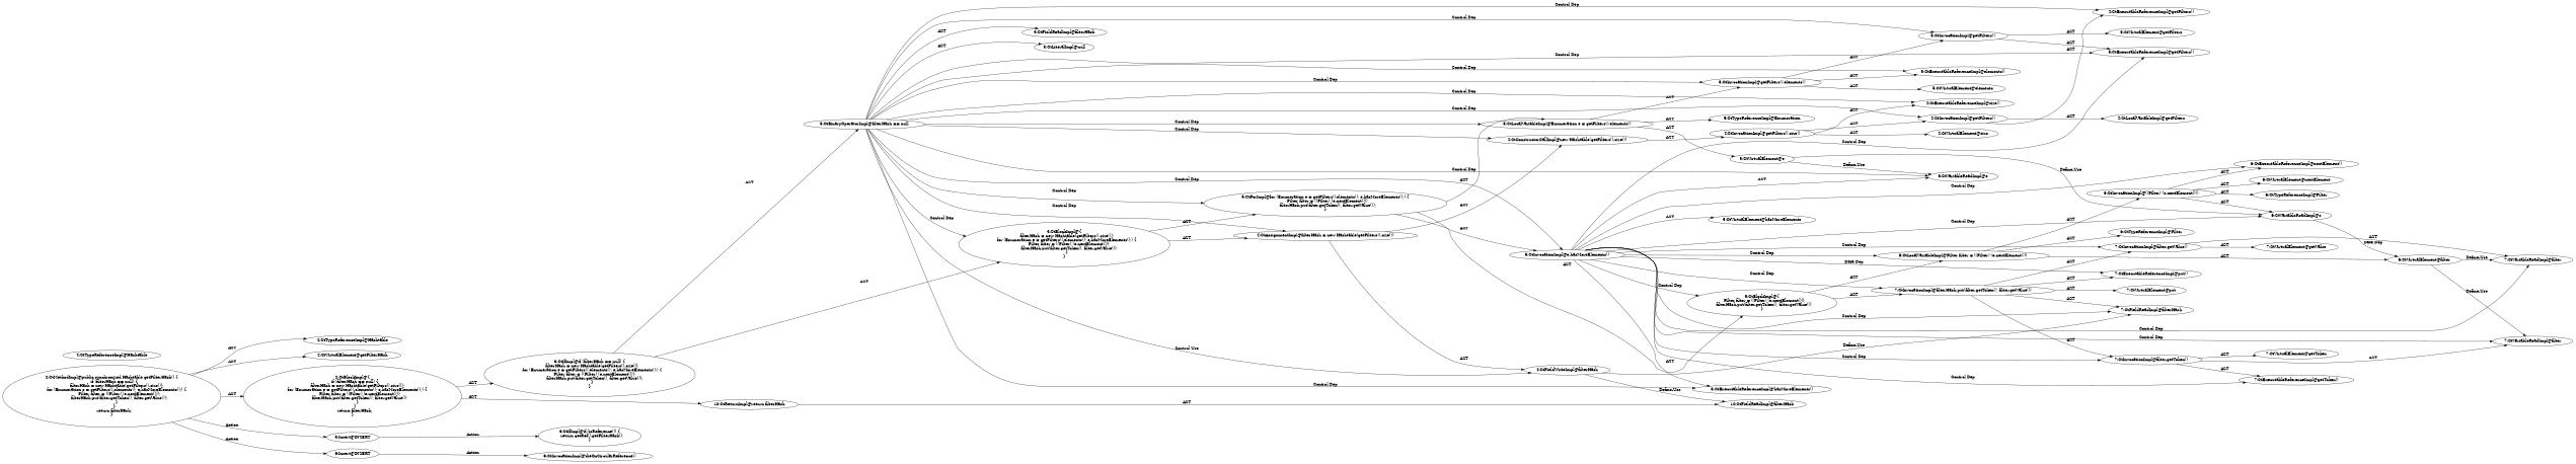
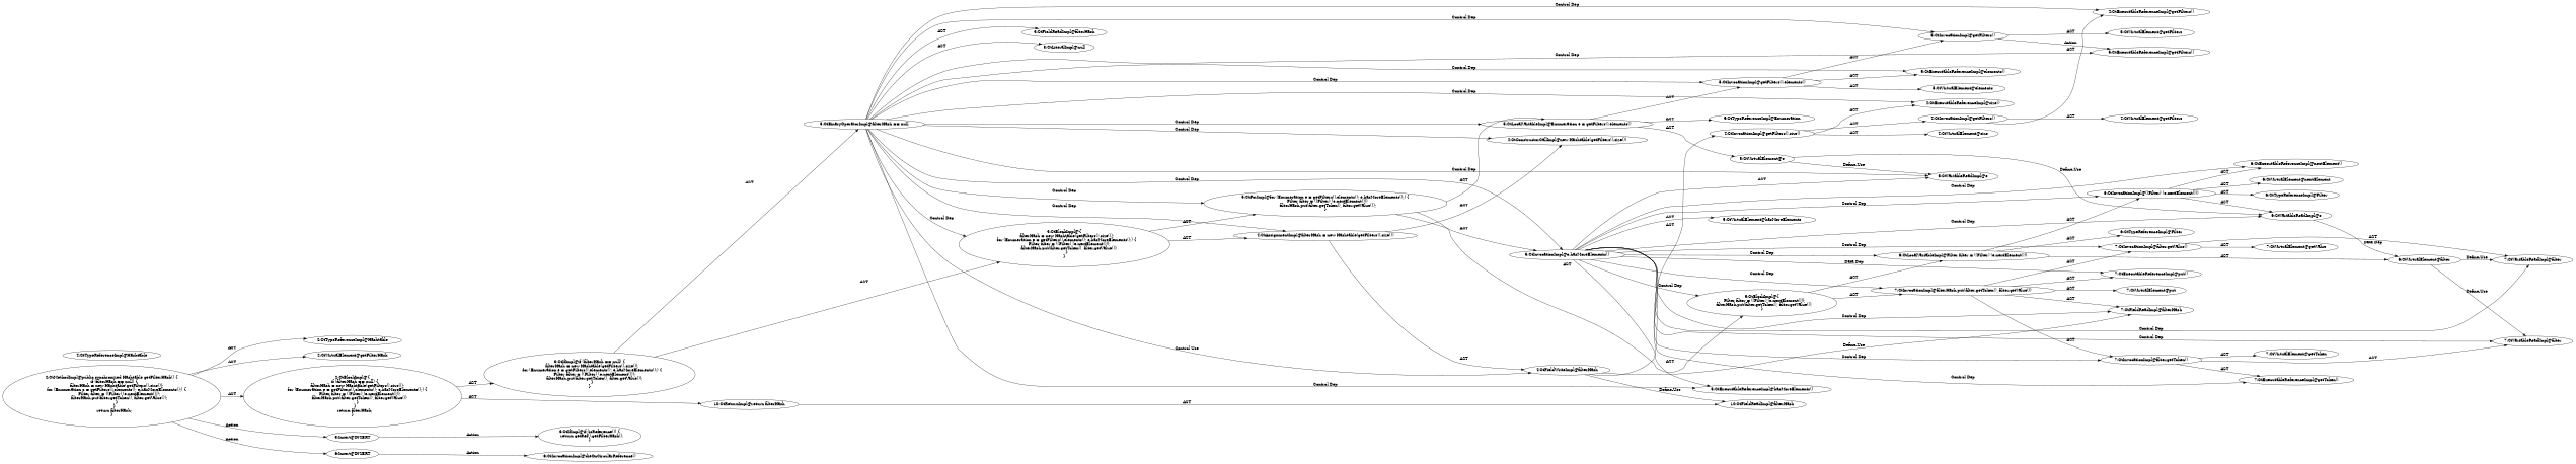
  digraph {
    rankdir=LR
    node [shape=ellipse]
    n1 [label="2:CtTypeReferenceImpl@Hashtable"]
    n2 [label="2:CtVirtualElement@getFilterHash"]
    n3 [label="3:CtFieldReadImpl@filterHash"]
    n4 [label="3:CtLiteralImpl@null"]
    n5 [label="3:CtBinaryOperatorImpl@filterHash == null"]
    n6 [label="4:CtFieldWriteImpl@filterHash"]
    n7 [label="4:CtExecutableReferenceImpl@size()"]
    n8 [label="4:CtExecutableReferenceImpl@getFilters()"]
    n9 [label="4:CtInvocationImpl@getFilters()"]
    n10 [label="4:CtConstructorCallImpl@new Hashtable(getFilters().size())"]
    n11 [label="4:CtAssignmentImpl@filterHash = new Hashtable(getFilters().size())"]
    n12 [label="5:CtExecutableReferenceImpl@elements()"]
    n13 [label="5:CtExecutableReferenceImpl@getFilters()"]
    n14 [label="5:CtInvocationImpl@getFilters()"]
    n15 [label="5:CtInvocationImpl@getFilters().elements()"]
    n16 [label="5:CtLocalVariableImpl@Enumeration e = getFilters().elements()"]
    n17 [label="5:CtExecutableReferenceImpl@hasMoreElements()"]
    n18 [label="5:CtVariableReadImpl@e"]
    n19 [label="5:CtInvocationImpl@e.hasMoreElements()"]
    n20 [label="5:CtForImpl@for (Enumeration e = getFilters().elements(); e.hasMoreElements();) \{\n    Filter filter = ((Filter) (e.nextElement()));\n    filterHash.put(filter.getToken(), filter.getValue());\n\}"]
    n21 [label="3:CtBlockImpl@\{\n    filterHash = new Hashtable(getFilters().size());\n    for (Enumeration e = getFilters().elements(); e.hasMoreElements();) \{\n        Filter filter = ((Filter) (e.nextElement()));\n        filterHash.put(filter.getToken(), filter.getValue());\n    \}\n\}"]
    n22 [label="7:CtFieldReadImpl@filterHash"]
    n23 [label="10:CtFieldReadImpl@filterHash"]
-   n24 [label="4:CtLocalVariableImpl@getFilters"]
+   n24 [label="4:CtVirtualElement@getFilters"]
    n25 [label="4:CtInvocationImpl@getFilters().size()"]
    n26 [label="4:CtVirtualElement@size"]
    n27 [label="5:CtVirtualElement@getFilters"]
    n28 [label="5:CtVirtualElement@elements"]
    n29 [label="5:CtTypeReferenceImpl@Enumeration"]
    n30 [label="5:CtVirtualElement@e"]
    n31 [label="6:CtVariableReadImpl@e"]
    n32 [label="5:CtVirtualElement@hasMoreElements"]
    n33 [label="6:CtExecutableReferenceImpl@nextElement()"]
    n34 [label="6:CtInvocationImpl@((Filter) (e.nextElement()))"]
    n35 [label="6:CtLocalVariableImpl@Filter filter = ((Filter) (e.nextElement()))"]
    n36 [label="7:CtExecutableReferenceImpl@put()"]
    n37 [label="7:CtExecutableReferenceImpl@getToken()"]
    n38 [label="7:CtVariableReadImpl@filter"]
    n39 [label="7:CtInvocationImpl@filter.getToken()"]
    n40 [label="7:CtVariableReadImpl@filter"]
    n41 [label="7:CtInvocationImpl@filter.getValue()"]
    n42 [label="7:CtInvocationImpl@filterHash.put(filter.getToken(), filter.getValue())"]
    n43 [label="5:CtBlockImpl@\{\n    Filter filter = ((Filter) (e.nextElement()));\n    filterHash.put(filter.getToken(), filter.getValue());\n\}"]
    n44 [label="4:CtTypeReferenceImpl@Hashtable"]
    n45 [label="6:CtVirtualElement@filter"]
    n46 [label="6:CtVirtualElement@nextElement"]
    n47 [label="6:CtTypeReferenceImpl@Filter"]
    n48 [label="6:CtTypeReferenceImpl@Filter"]
    n49 [label="7:CtVirtualElement@getToken"]
    n50 [label="7:CtVirtualElement@getValue"]
    n51 [label="7:CtVirtualElement@put"]
    n52 [label="3:CtIfImpl@if (filterHash == null) \{\n    filterHash = new Hashtable(getFilters().size());\n    for (Enumeration e = getFilters().elements(); e.hasMoreElements();) \{\n        Filter filter = ((Filter) (e.nextElement()));\n        filterHash.put(filter.getToken(), filter.getValue());\n    \}\n\}"]
    n53 [label="10:CtReturnImpl@return filterHash"]
    n54 [label="2:CtBlockImpl@\{\n    if (filterHash == null) \{\n        filterHash = new Hashtable(getFilters().size());\n        for (Enumeration e = getFilters().elements(); e.hasMoreElements();) \{\n            Filter filter = ((Filter) (e.nextElement()));\n            filterHash.put(filter.getToken(), filter.getValue());\n        \}\n    \}\n    return filterHash;\n\}"]
    n55 [label="2:CtMethodImpl@public synchronized Hashtable getFilterHash() \{\n    if (filterHash == null) \{\n        filterHash = new Hashtable(getFilters().size());\n        for (Enumeration e = getFilters().elements(); e.hasMoreElements();) \{\n            Filter filter = ((Filter) (e.nextElement()));\n            filterHash.put(filter.getToken(), filter.getValue());\n        \}\n    \}\n    return filterHash;\n\}"]
    n56 [label="3:Insert@INSERT"]
    n57 [label="6:Insert@INSERT"]
    n58 [label="3:CtIfImpl@if (isReference()) \{\n    return getRef().getFilterHash();\n\}"]
    n59 [label="6:CtInvocationImpl@dieOnCircularReference()"]
    n5 -> n3 [label=AST]
    n5 -> n4 [label=AST]
    n5 -> n6 [label="Control Use"]
    n5 -> n7 [label="Control Dep"]
    n5 -> n8 [label="Control Dep"]
-   n5 -> n9 [label="Control Dep"]
    n5 -> n10 [label="Control Dep"]
    n5 -> n11 [label="Control Dep"]
    n5 -> n12 [label="Control Dep"]
    n5 -> n13 [label="Control Dep"]
    n5 -> n14 [label="Control Dep"]
    n5 -> n15 [label="Control Dep"]
    n5 -> n16 [label="Control Dep"]
    n5 -> n17 [label="Control Dep"]
    n5 -> n18 [label="Control Dep"]
    n5 -> n19 [label="Control Dep"]
    n5 -> n20 [label="Control Dep"]
    n5 -> n21 [label="Control Dep"]
    n6 -> n22 [label="Define-Use"]
    n6 -> n23 [label="Define-Use"]
    n9 -> n8 [label=AST]
    n9 -> n24 [label=AST]
-   n10 -> n25 [label=AST]
+   n6 -> n25 [label=AST]
    n11 -> n6 [label=AST]
    n11 -> n10 [label=AST]
-   n14 -> n13 [label=AST]
+   n14 -> n13 [label=Action]
    n14 -> n27 [label=AST]
    n15 -> n12 [label=AST]
    n15 -> n14 [label=AST]
    n15 -> n28 [label=AST]
    n16 -> n15 [label=AST]
    n16 -> n29 [label=AST]
    n16 -> n30 [label=AST]
    n19 -> n17 [label=AST]
    n19 -> n18 [label=AST]
    n19 -> n22 [label="Control Dep"]
    n19 -> n31 [label="Control Dep"]
    n19 -> n32 [label=AST]
    n19 -> n33 [label="Control Dep"]
-   n19 -> n13 [label="Control Dep"]
+   n19 -> n34 [label="Control Dep"]
    n19 -> n35 [label="Control Dep"]
    n19 -> n36 [label="Data Dep"]
    n19 -> n37 [label="Control Dep"]
    n19 -> n38 [label="Control Dep"]
    n19 -> n39 [label="Control Dep"]
    n19 -> n40 [label="Control Dep"]
    n19 -> n41 [label="Control Dep"]
    n19 -> n42 [label="Control Dep"]
    n19 -> n43 [label="Control Dep"]
    n20 -> n16 [label=AST]
    n20 -> n19 [label=AST]
    n20 -> n43 [label=AST]
    n21 -> n11 [label=AST]
    n21 -> n20 [label=AST]
    n25 -> n7 [label=AST]
    n25 -> n9 [label=AST]
    n25 -> n26 [label=AST]
    n30 -> n18 [label="Define-Use"]
    n30 -> n31 [label="Define-Use"]
    n31 -> n45 [label="Data Dep"]
    n34 -> n31 [label=AST]
    n34 -> n33 [label=AST]
    n34 -> n46 [label=AST]
    n34 -> n47 [label=AST]
    n35 -> n34 [label=AST]
    n35 -> n45 [label=AST]
    n35 -> n48 [label=AST]
    n39 -> n37 [label=AST]
    n39 -> n38 [label=AST]
    n39 -> n49 [label=AST]
    n41 -> n40 [label=AST]
    n41 -> n50 [label=AST]
    n42 -> n22 [label=AST]
    n42 -> n36 [label=AST]
    n42 -> n39 [label=AST]
    n42 -> n41 [label=AST]
    n42 -> n51 [label=AST]
    n43 -> n35 [label=AST]
    n43 -> n42 [label=AST]
    n45 -> n38 [label="Define-Use"]
    n45 -> n40 [label="Define-Use"]
    n52 -> n5 [label=AST]
    n52 -> n21 [label=AST]
    n53 -> n23 [label=AST]
    n54 -> n52 [label=AST]
    n54 -> n53 [label=AST]
    n55 -> n1 [label=AST]
    n55 -> n2 [label=AST]
    n55 -> n54 [label=AST]
    n55 -> n56 [label=Action]
    n55 -> n57 [label=Action]
    n56 -> n58 [label=Action]
    n57 -> n59 [label=Action]
  }
